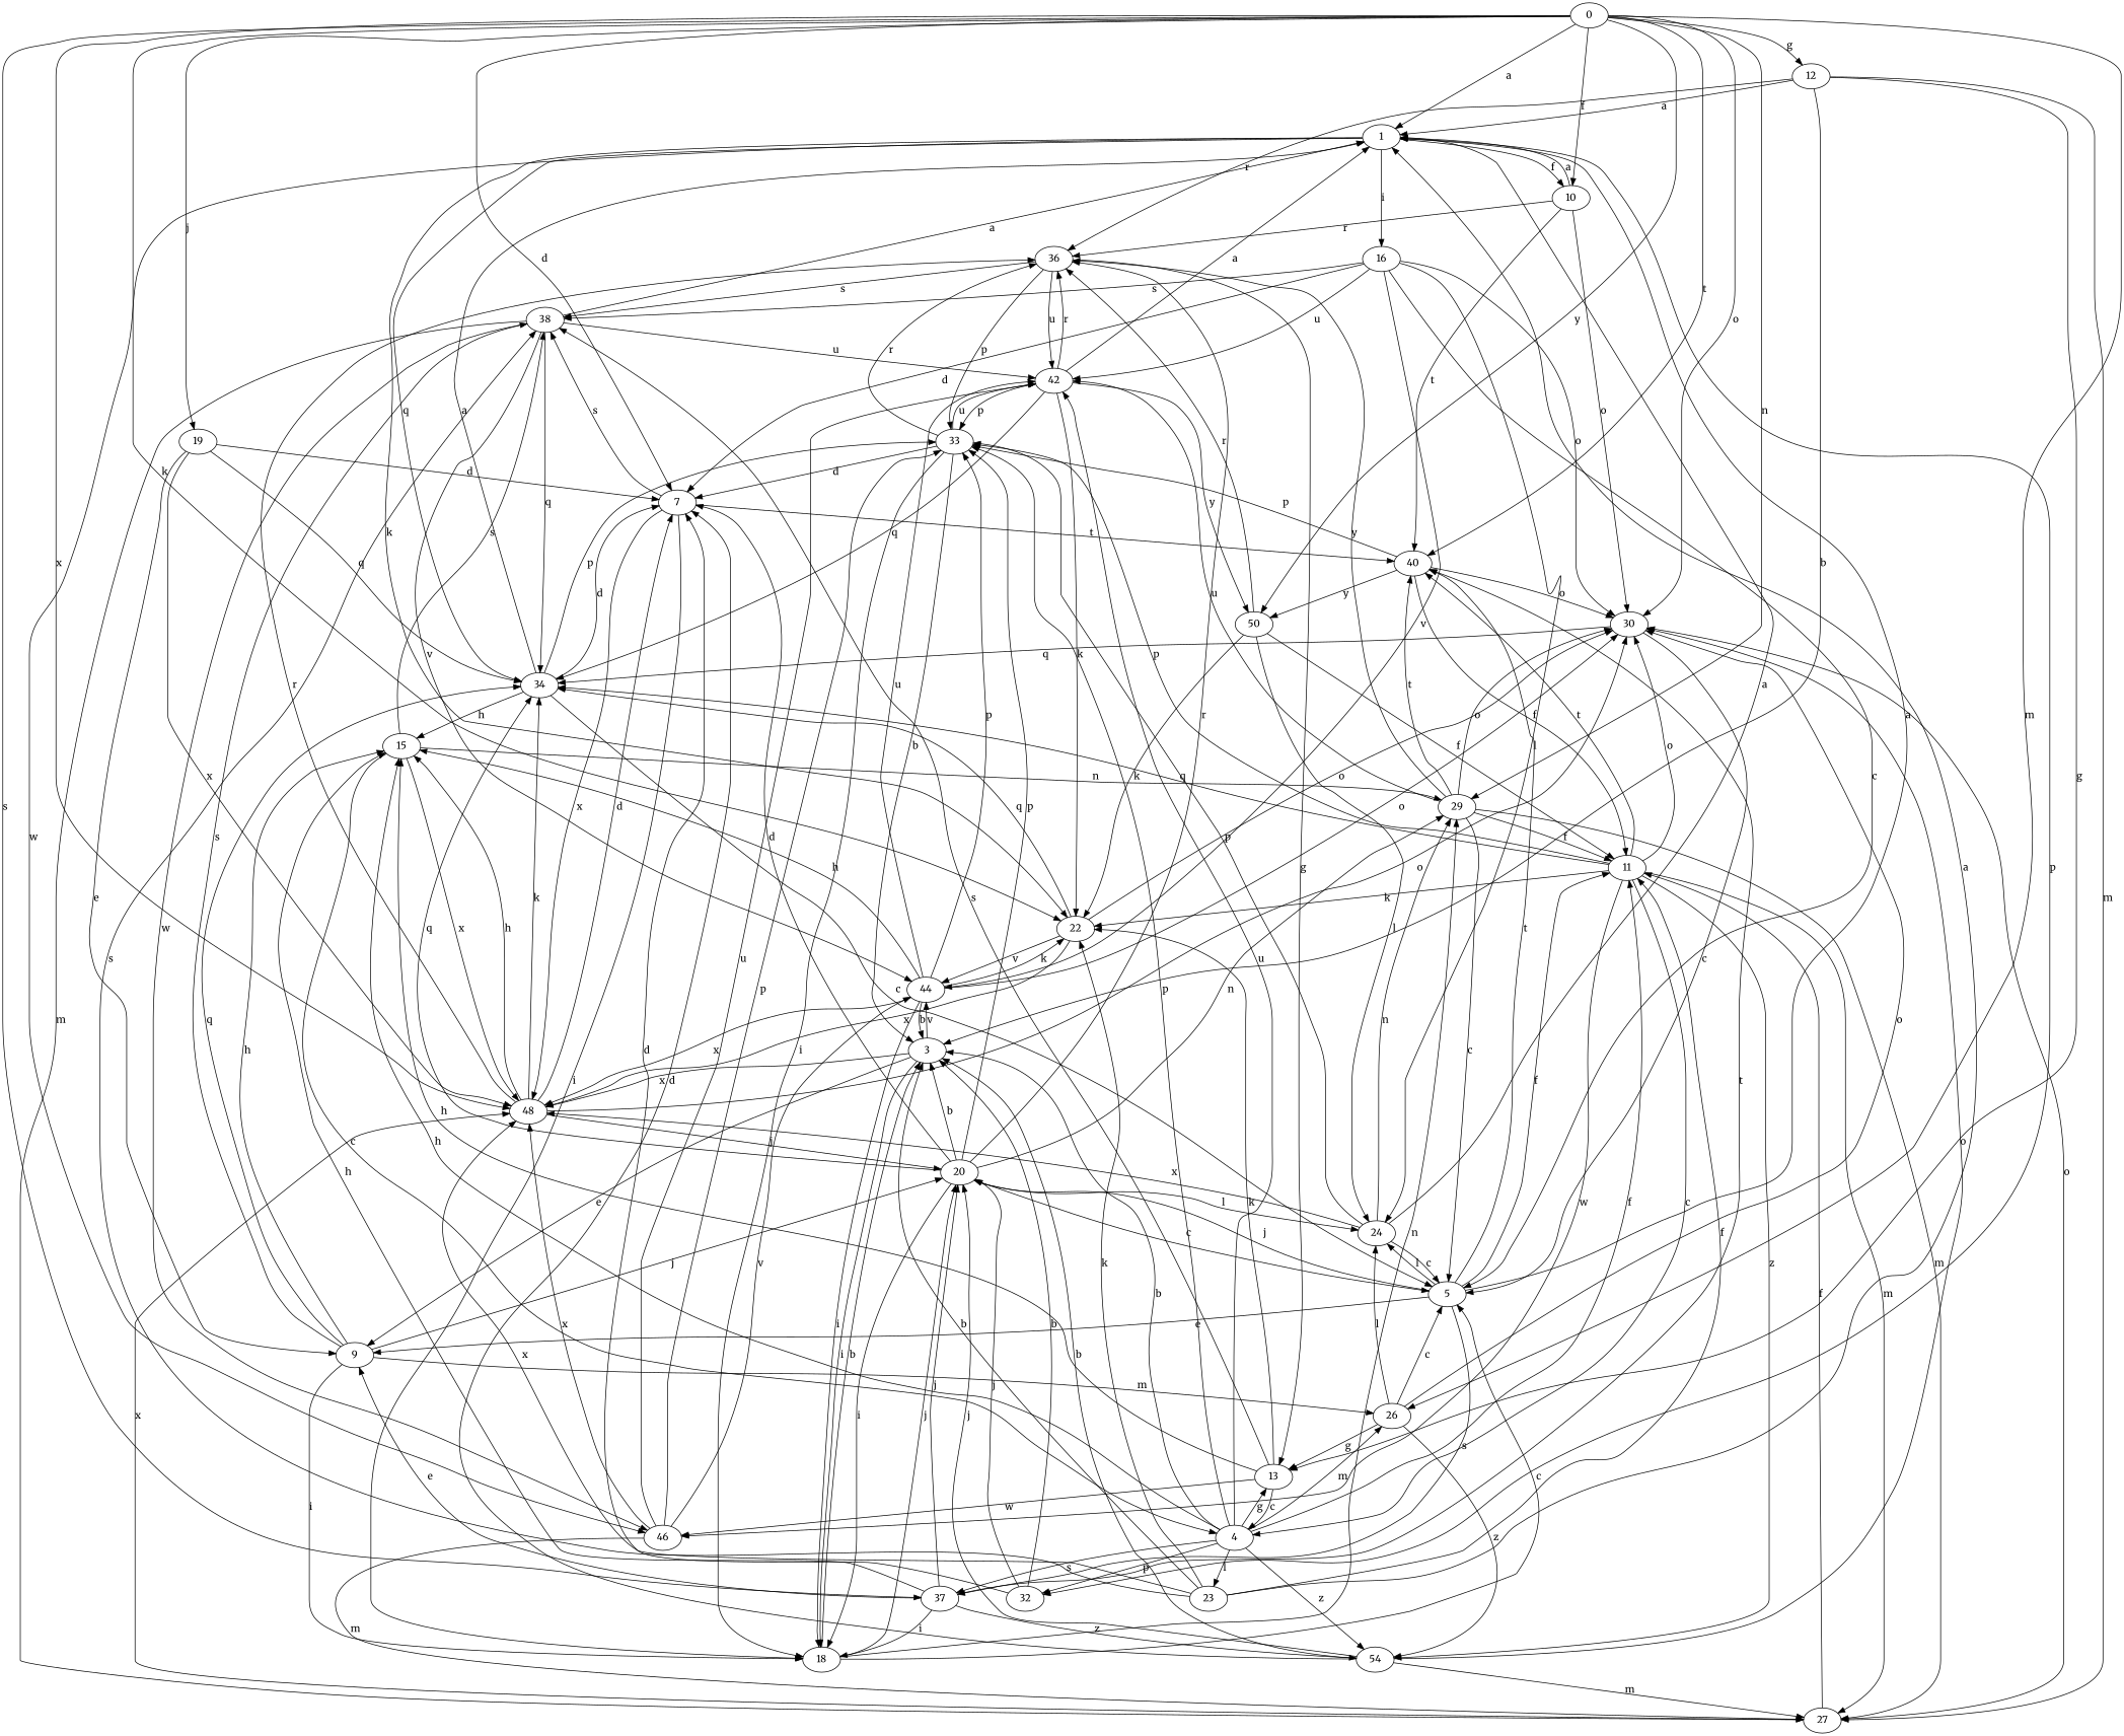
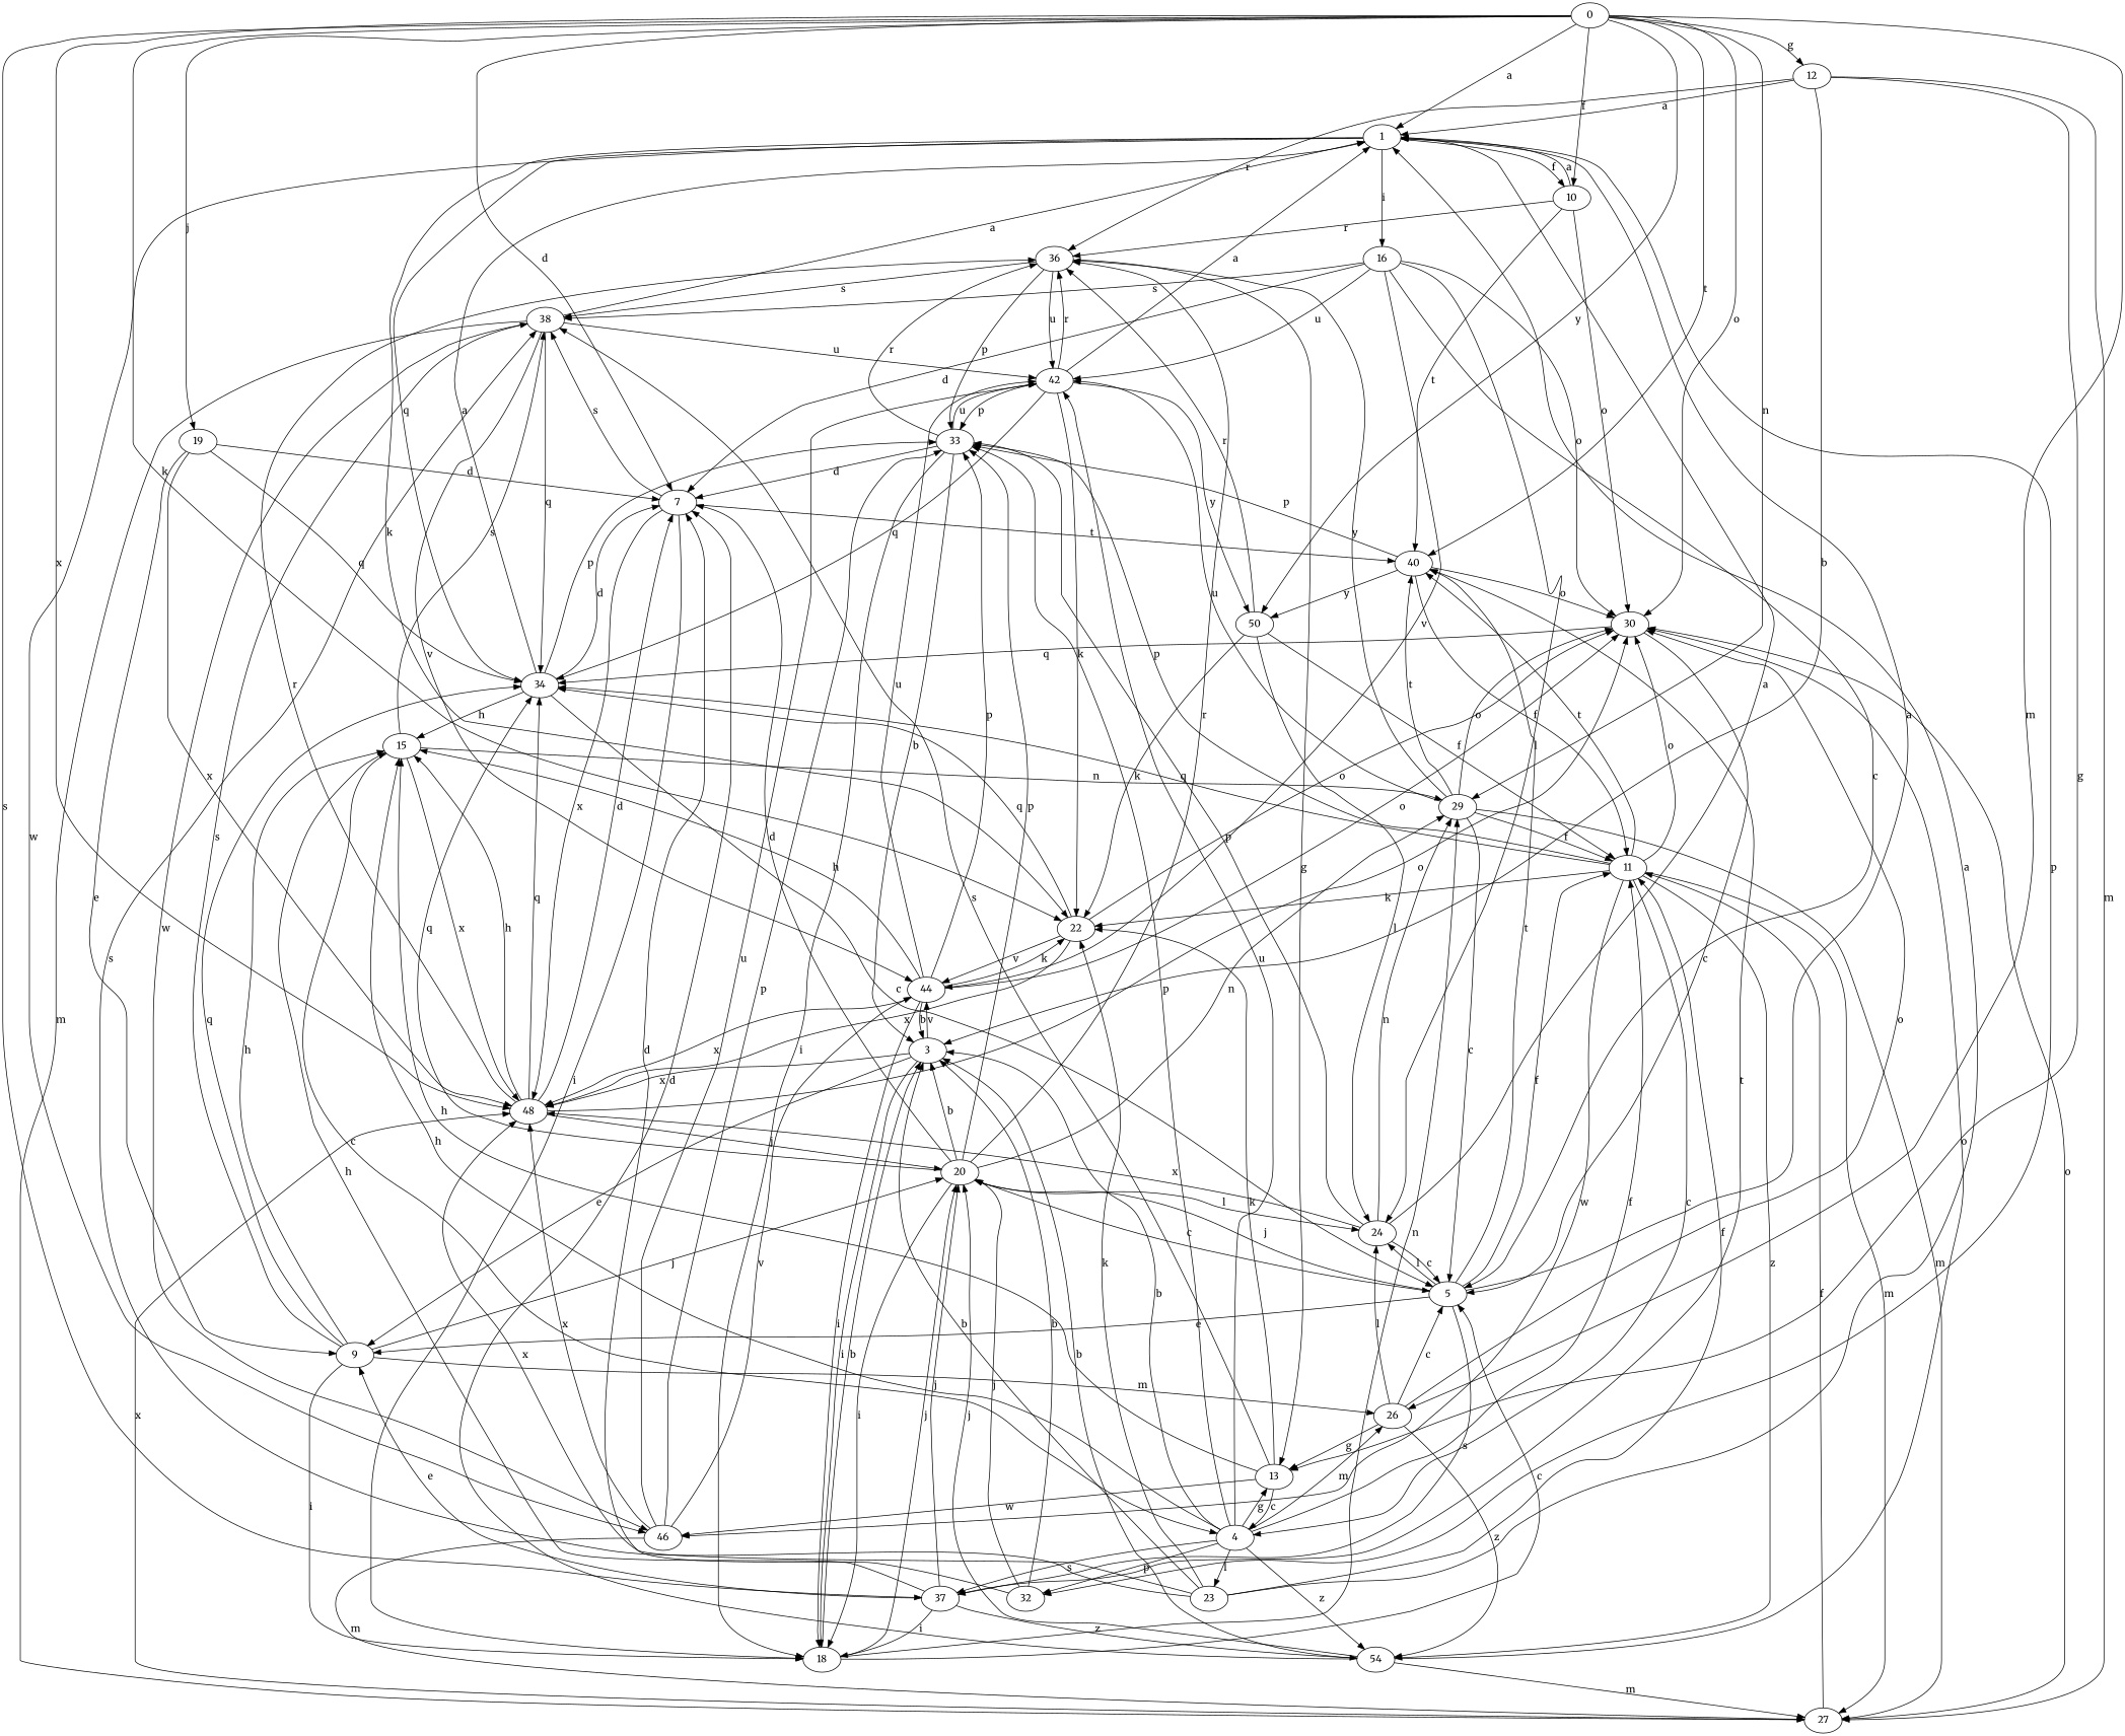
  strict digraph {
    fontname=Merriweather
    node [fontname=Merriweather]
    edge [fontname=Merriweather]
    0
    1
    7
    10
    12
    19
    22
    26
    29
    30
    37
    40
    48
    50
    16
    32
    34
    46
    18
    38
    36
    3
    13
    27
    9
    44
    54
    5
    24
    11
    42
    15
    20
    33
    4
    23
    0 -> 1 [label=a]
    0 -> 7 [label=d]
    0 -> 10 [label=f]
    0 -> 12 [label=g]
    0 -> 19 [label=j]
    0 -> 22 [label=k]
    0 -> 26 [label=m]
    0 -> 29 [label=n]
    0 -> 30 [label=o]
    0 -> 37 [label=s]
    0 -> 40 [label=t]
    0 -> 48 [label=x]
    0 -> 50 [label=y]
    1 -> 10 [label=f]
    1 -> 22 [label=k]
    1 -> 16 [label=i]
    1 -> 32 [label=p]
    1 -> 34 [label=q]
    1 -> 46 [label=w]
    7 -> 40 [label=t]
    7 -> 48 [label=x]
    7 -> 18 [label=i]
    7 -> 38 [label=s]
    10 -> 1 [label=a]
    10 -> 30 [label=o]
    10 -> 40 [label=t]
    10 -> 36 [label=r]
    12 -> 1 [label=a]
    12 -> 36 [label=r]
    12 -> 3 [label=b]
    12 -> 13 [label=g]
    12 -> 27 [label=m]
    19 -> 7 [label=d]
    19 -> 48 [label=x]
    19 -> 34 [label=q]
    19 -> 9 [label=e]
    22 -> 30 [label=o]
    22 -> 48 [label=x]
    22 -> 34 [label=q]
    22 -> 44 [label=v]
    26 -> 30 [label=o]
    26 -> 13 [label=g]
    26 -> 54 [label=z]
    26 -> 5 [label=c]
    26 -> 24 [label=l]
    29 -> 30 [label=o]
    29 -> 40 [label=t]
    29 -> 36 [label=y]
    29 -> 27 [label=m]
    29 -> 5 [label=c]
    29 -> 11 [label=f]
    29 -> 42 [label=u]
    30 -> 34 [label=q]
    30 -> 5 [label=c]
    37 -> 40 [label=t]
    37 -> 18 [label=i]
    37 -> 9 [label=e]
    37 -> 54 [label=z]
    37 -> 15 [label=h]
    37 -> 20 [label=j]
    40 -> 30 [label=o]
    40 -> 50 [label=y]
    40 -> 11 [label=f]
    40 -> 33 [label=p]
    48 -> 7 [label=d]
    48 -> 30 [label=o]
-   48 -> 34 [label=k]
+   48 -> 34 [label=q]
    48 -> 36 [label=r]
    48 -> 15 [label=h]
    48 -> 20 [label=j]
    50 -> 22 [label=k]
    50 -> 36 [label=r]
    50 -> 24 [label=l]
    50 -> 11 [label=f]
    16 -> 7 [label=d]
    16 -> 30 [label=o]
    16 -> 38 [label=s]
    16 -> 44 [label=v]
    16 -> 5 [label=c]
    16 -> 24 [label=l]
    16 -> 42 [label=u]
    32 -> 7 [label=d]
    32 -> 3 [label=b]
    32 -> 20 [label=j]
    34 -> 1 [label=a]
    34 -> 7 [label=d]
    34 -> 5 [label=c]
    34 -> 15 [label=h]
    34 -> 33 [label=p]
    46 -> 48 [label=x]
    46 -> 27 [label=m]
    46 -> 44 [label=v]
    46 -> 42 [label=u]
    46 -> 33 [label=p]
    18 -> 29 [label=n]
    18 -> 3 [label=b]
    18 -> 5 [label=c]
    18 -> 20 [label=j]
    38 -> 1 [label=a]
    38 -> 34 [label=q]
    38 -> 46 [label=w]
    38 -> 27 [label=m]
    38 -> 44 [label=v]
    38 -> 42 [label=u]
    36 -> 38 [label=s]
    36 -> 13 [label=g]
    36 -> 42 [label=u]
    36 -> 33 [label=p]
    3 -> 48 [label=x]
    3 -> 18 [label=i]
    3 -> 9 [label=e]
    3 -> 44 [label=v]
    13 -> 22 [label=k]
    13 -> 46 [label=w]
    13 -> 38 [label=s]
    13 -> 15 [label=h]
    13 -> 4 [label=c]
    27 -> 30 [label=o]
    27 -> 48 [label=x]
    27 -> 11 [label=f]
    9 -> 26 [label=m]
    9 -> 34 [label=q]
    9 -> 18 [label=i]
    9 -> 38 [label=s]
    9 -> 15 [label=h]
    9 -> 20 [label=j]
    44 -> 22 [label=k]
    44 -> 30 [label=o]
    44 -> 48 [label=x]
    44 -> 18 [label=i]
    44 -> 3 [label=b]
    44 -> 42 [label=u]
    44 -> 15 [label=h]
    44 -> 33 [label=p]
    54 -> 7 [label=d]
    54 -> 30 [label=o]
    54 -> 3 [label=b]
    54 -> 27 [label=m]
    54 -> 20 [label=j]
    5 -> 1 [label=a]
    5 -> 37 [label=s]
    5 -> 40 [label=t]
    5 -> 9 [label=e]
    5 -> 24 [label=l]
    5 -> 11 [label=f]
    5 -> 20 [label=j]
    24 -> 1 [label=a]
    24 -> 29 [label=n]
    24 -> 48 [label=x]
    24 -> 5 [label=c]
    24 -> 33 [label=p]
    11 -> 22 [label=k]
    11 -> 30 [label=o]
    11 -> 40 [label=t]
    11 -> 34 [label=q]
    11 -> 46 [label=w]
    11 -> 27 [label=m]
    11 -> 54 [label=z]
    11 -> 33 [label=p]
    11 -> 4 [label=c]
    42 -> 1 [label=a]
    42 -> 22 [label=k]
    42 -> 50 [label=y]
    42 -> 34 [label=q]
    42 -> 36 [label=r]
    42 -> 33 [label=p]
    15 -> 29 [label=n]
    15 -> 48 [label=x]
    15 -> 38 [label=s]
    15 -> 4 [label=c]
    20 -> 7 [label=d]
    20 -> 29 [label=n]
    20 -> 34 [label=q]
    20 -> 18 [label=i]
    20 -> 36 [label=r]
    20 -> 3 [label=b]
    20 -> 5 [label=c]
    20 -> 24 [label=l]
    20 -> 33 [label=p]
    33 -> 7 [label=d]
    33 -> 18 [label=i]
    33 -> 36 [label=r]
    33 -> 3 [label=b]
    33 -> 42 [label=u]
    4 -> 26 [label=m]
    4 -> 37 [label=s]
    4 -> 32 [label=p]
    4 -> 3 [label=b]
    4 -> 13 [label=g]
    4 -> 54 [label=z]
    4 -> 11 [label=f]
    4 -> 42 [label=u]
    4 -> 15 [label=h]
    4 -> 33 [label=p]
    4 -> 23 [label=l]
    23 -> 1 [label=a]
    23 -> 22 [label=k]
    23 -> 48 [label=x]
    23 -> 38 [label=s]
    23 -> 3 [label=b]
    23 -> 11 [label=f]
  }
